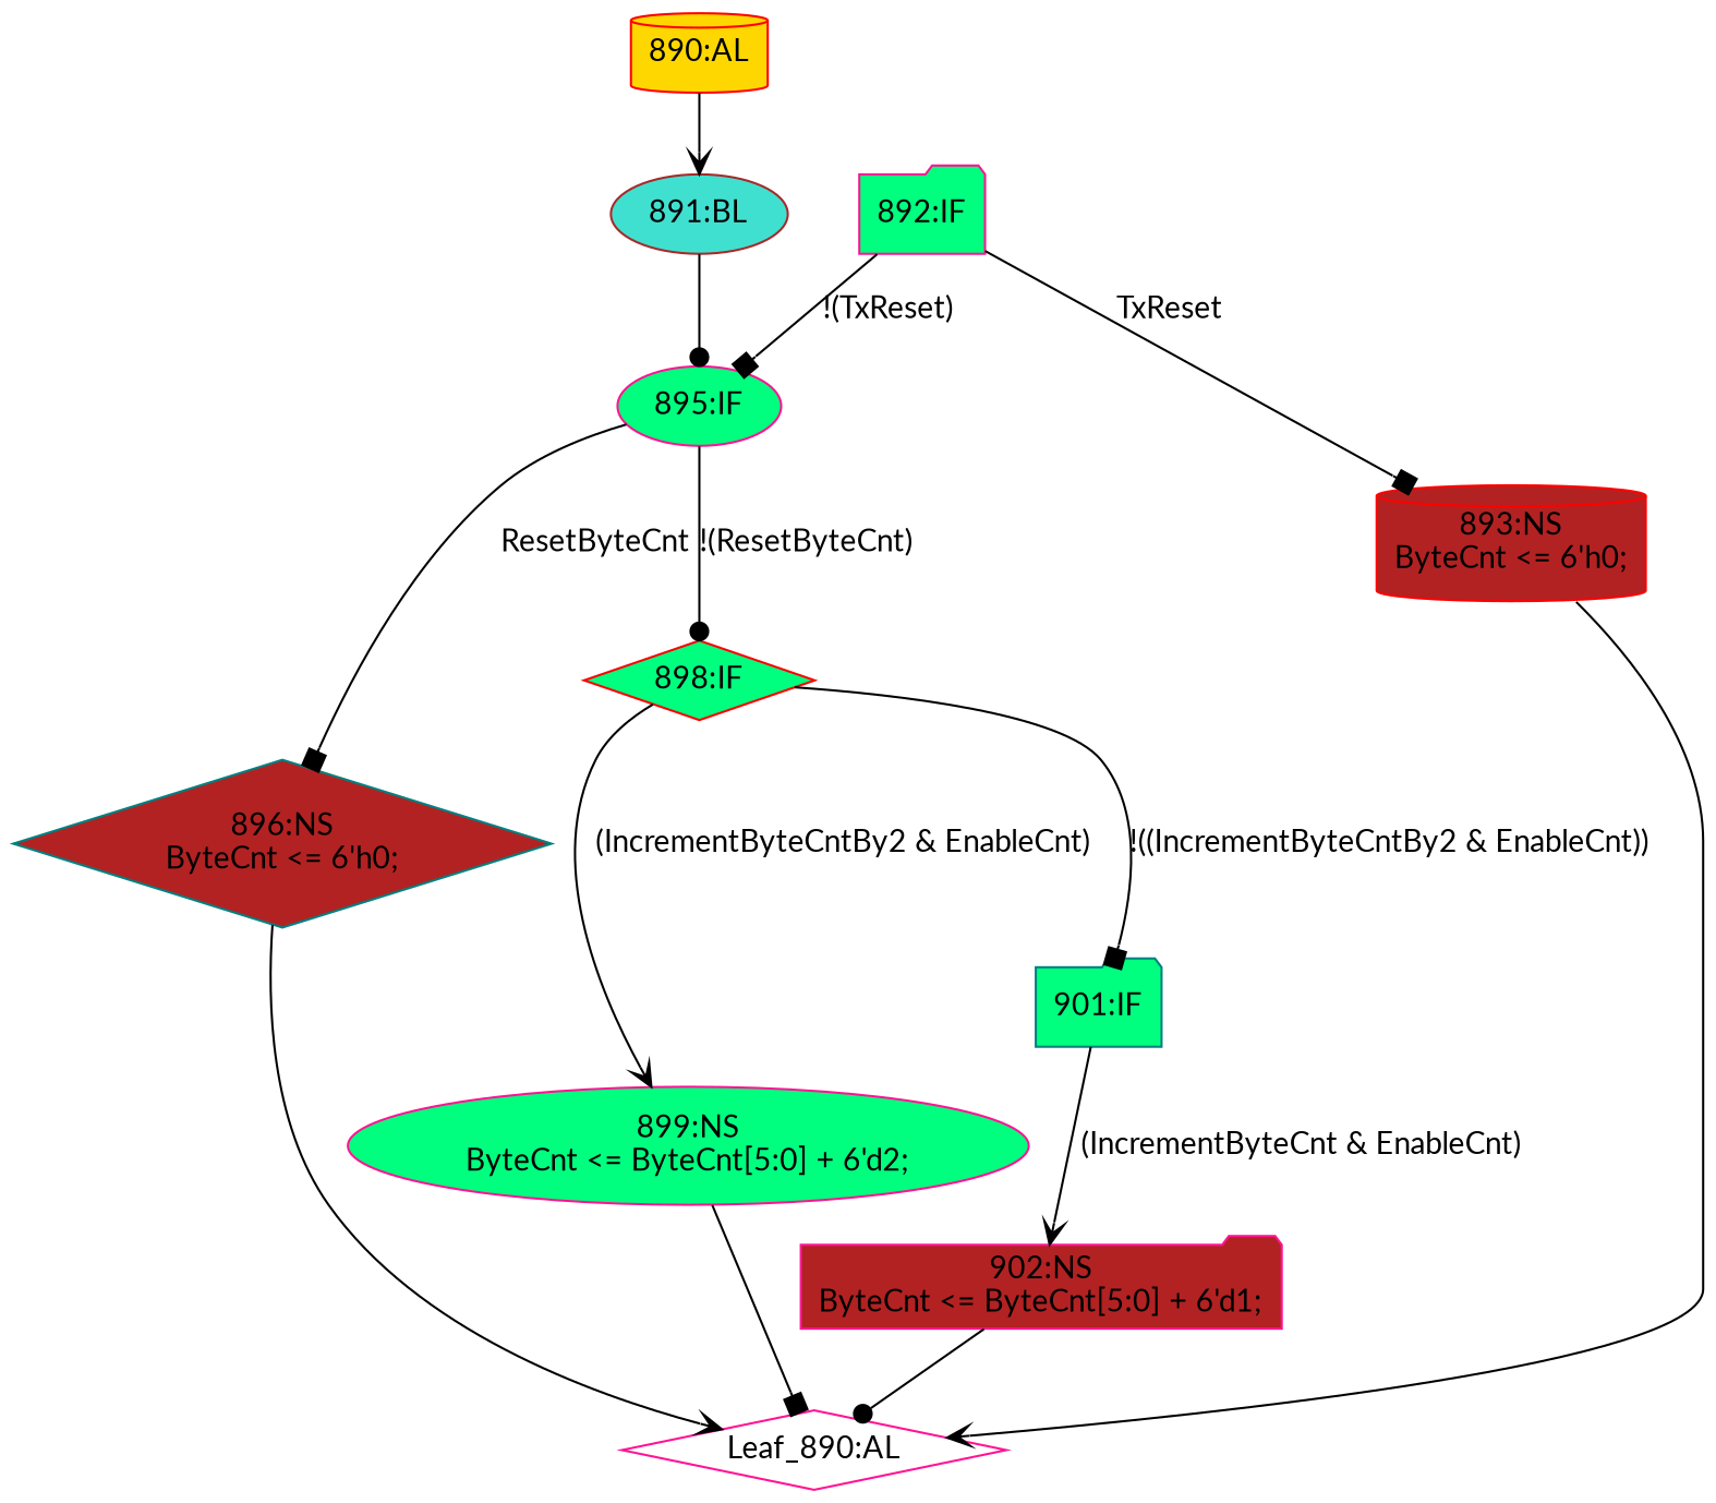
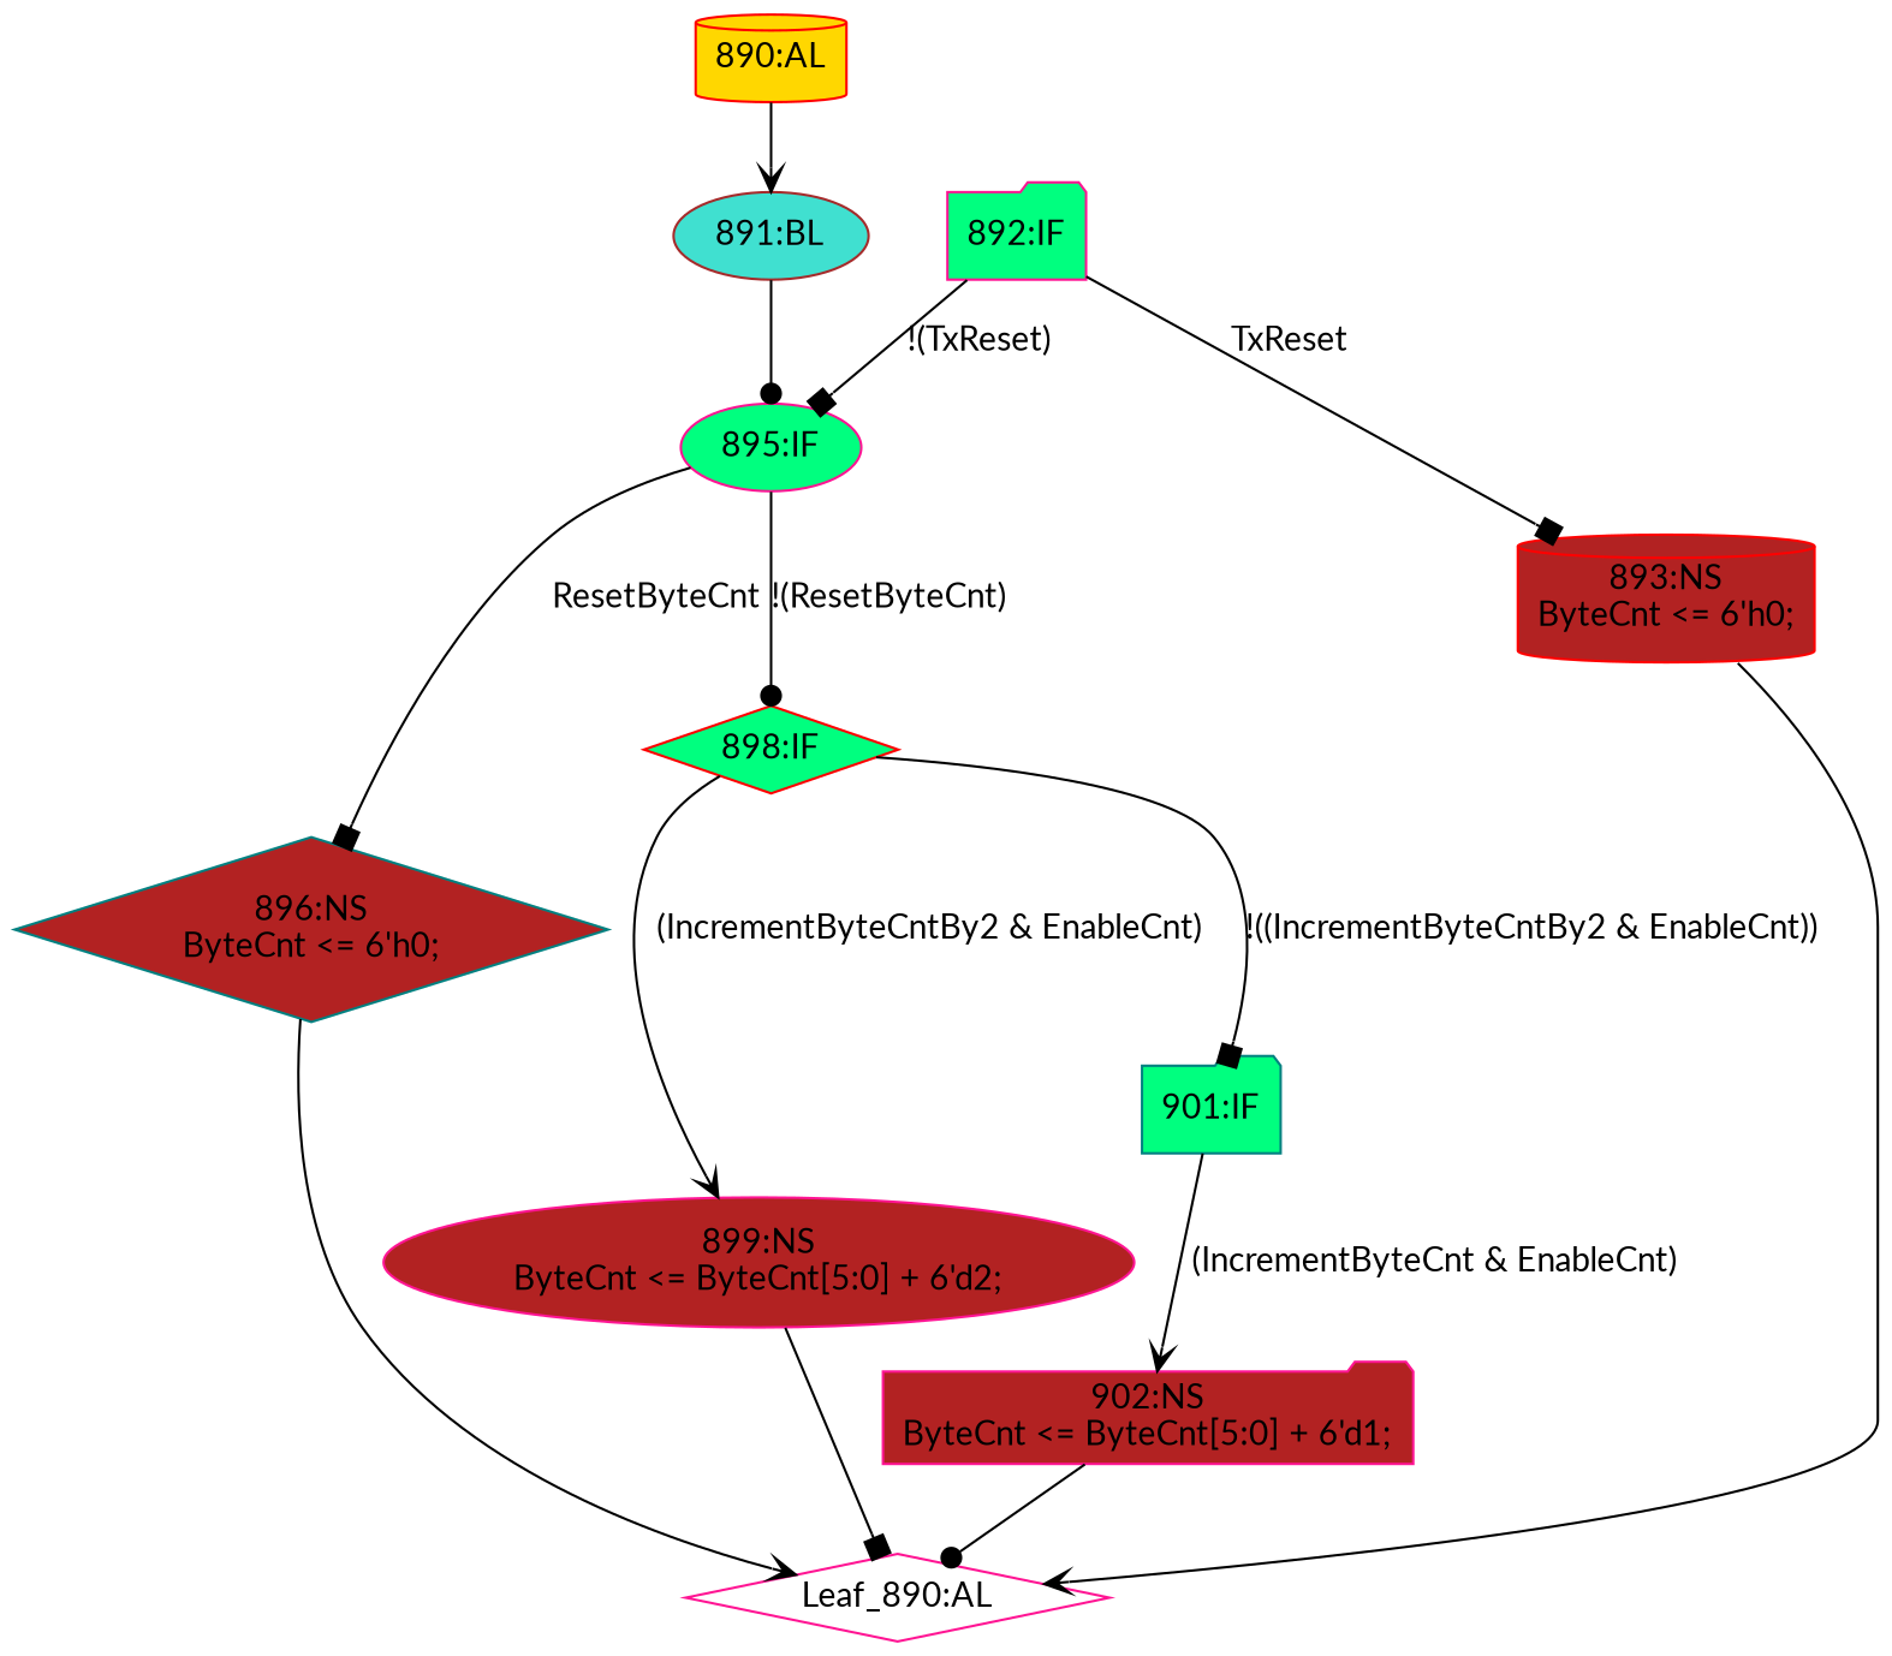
  strict digraph {
    fontname=Lato
    node [color=deeppink fillcolor=springgreen fontname=Lato shape=ellipse statements="[]" style=filled typ=IfStatement]
    edge [arrowhead=vee cond="[]" fontname=Lato lineno=None]
    n1 [ast="<pyverilog.vparser.ast.Always object at 0x7f83b37b68d0>" clk_sens=True color=red fillcolor=gold label="890:AL" sens="['MTxClk', 'TxReset']" shape=cylinder typ=Always use_var="['IncrementByteCnt', 'EnableCnt', 'IncrementByteCntBy2', 'ResetByteCnt', 'ByteCnt', 'TxReset']"]
    n2 [ast="<pyverilog.vparser.ast.Block object at 0x7f83b37b6a50>" color=brown fillcolor=turquoise label="891:BL" typ=Block]
    n3 [ast="<pyverilog.vparser.ast.IfStatement object at 0x7f83b37b6ad0>" label="895:IF"]
    n4 [ast="<pyverilog.vparser.ast.IfStatement object at 0x7f83b37b6a90>" label="892:IF" shape=folder]
    n5 [ast="<pyverilog.vparser.ast.NonblockingSubstitution object at 0x7f83b37bb3d0>" color=red fillcolor=firebrick label="893:NS\nByteCnt <= 6'h0;" shape=cylinder statements="[<pyverilog.vparser.ast.NonblockingSubstitution object at 0x7f83b37bb3d0>]" typ=NonblockingSubstitution]
    n6 [ast="<pyverilog.vparser.ast.NonblockingSubstitution object at 0x7f83b37bb250>" color=teal fillcolor=firebrick label="896:NS\nByteCnt <= 6'h0;" shape=diamond statements="[<pyverilog.vparser.ast.NonblockingSubstitution object at 0x7f83b37bb250>]" typ=NonblockingSubstitution]
    n7 [def_var="['ByteCnt']" label="Leaf_890:AL" shape=diamond fillcolor="" statements="" style="" typ=""]
    n8 [ast="<pyverilog.vparser.ast.IfStatement object at 0x7f83b37b6b10>" color=red label="898:IF" shape=diamond]
-   n9 [ast="<pyverilog.vparser.ast.NonblockingSubstitution object at 0x7f83b37b6ed0>" label="899:NS\nByteCnt <= ByteCnt[5:0] + 6'd2;" statements="[<pyverilog.vparser.ast.NonblockingSubstitution object at 0x7f83b37b6ed0>]" typ=NonblockingSubstitution]
+   n9 [ast="<pyverilog.vparser.ast.NonblockingSubstitution object at 0x7f83b37b6ed0>" fillcolor=firebrick label="899:NS\nByteCnt <= ByteCnt[5:0] + 6'd2;" statements="[<pyverilog.vparser.ast.NonblockingSubstitution object at 0x7f83b37b6ed0>]" typ=NonblockingSubstitution]
    n10 [ast="<pyverilog.vparser.ast.IfStatement object at 0x7f83b37b6b50>" color=teal label="901:IF" shape=folder]
    n11 [ast="<pyverilog.vparser.ast.NonblockingSubstitution object at 0x7f83b37b6b90>" fillcolor=firebrick label="902:NS\nByteCnt <= ByteCnt[5:0] + 6'd1;" shape=folder statements="[<pyverilog.vparser.ast.NonblockingSubstitution object at 0x7f83b37b6b90>]" typ=NonblockingSubstitution]
    n1 -> n2
    n2 -> n3 [arrowhead=dot]
    n3 -> n6 [arrowhead=box cond="['ResetByteCnt']" label=ResetByteCnt lineno=895]
    n3 -> n8 [arrowhead=dot cond="['ResetByteCnt']" label="!(ResetByteCnt)" lineno=895]
    n4 -> n3 [arrowhead=box cond="['TxReset']" label="!(TxReset)" lineno=892]
    n4 -> n5 [arrowhead=box cond="['TxReset']" label=TxReset lineno=892]
    n5 -> n7
    n6 -> n7
    n8 -> n9 [cond="['IncrementByteCntBy2', 'EnableCnt']" label="(IncrementByteCntBy2 & EnableCnt)" lineno=898]
    n8 -> n10 [arrowhead=box cond="['IncrementByteCntBy2', 'EnableCnt']" label="!((IncrementByteCntBy2 & EnableCnt))" lineno=898]
    n9 -> n7 [arrowhead=box]
    n10 -> n11 [cond="['IncrementByteCnt', 'EnableCnt']" label="(IncrementByteCnt & EnableCnt)" lineno=901]
    n11 -> n7 [arrowhead=dot]
  }
